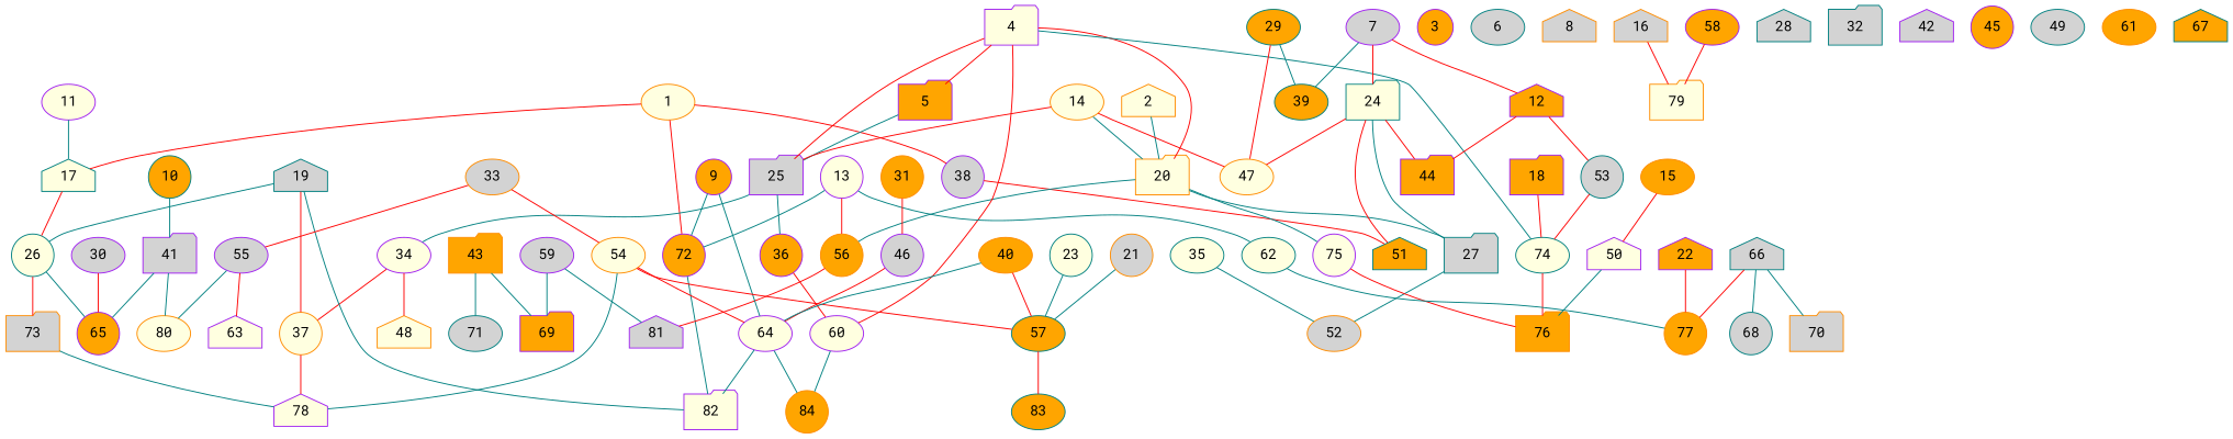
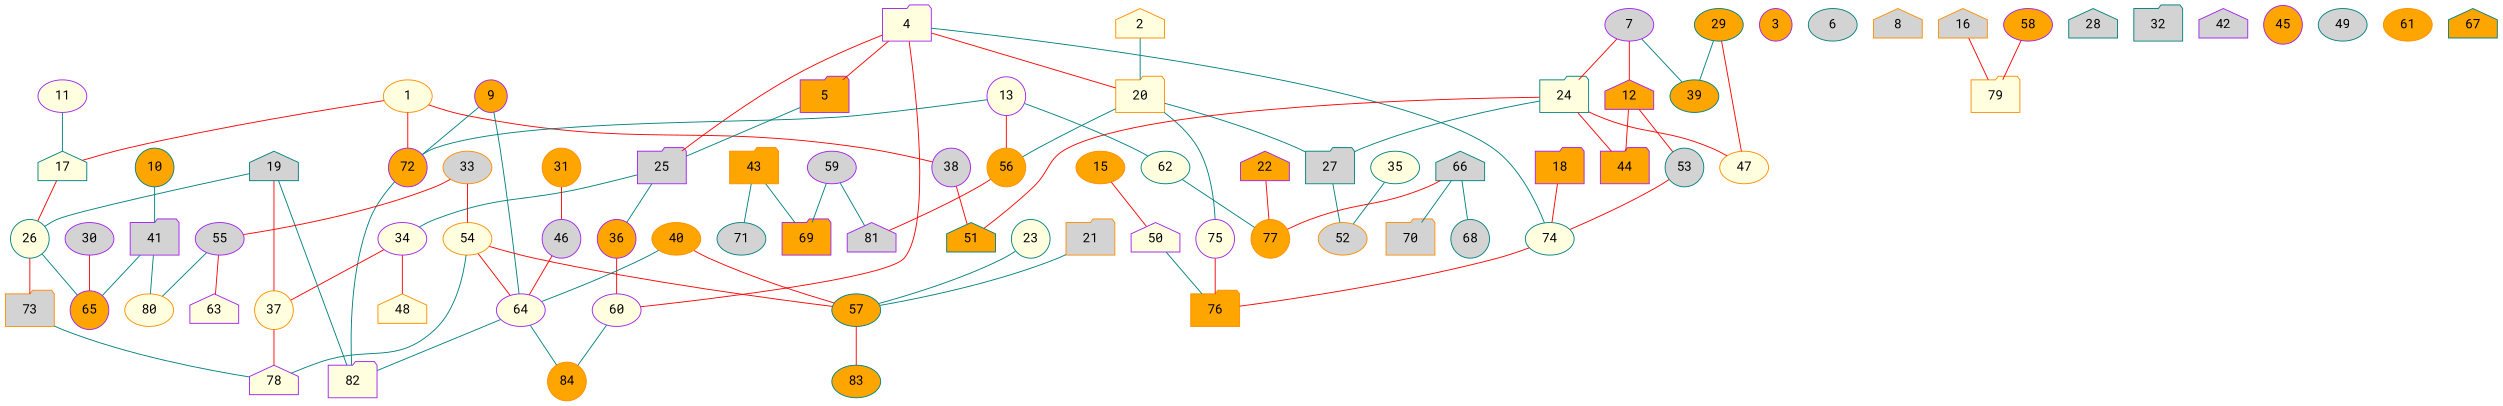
  graph {
    fontname="Roboto Mono"
    node [color=purple fillcolor=orange fontname="Roboto Mono" shape=ellipse style=filled]
    edge [color=red fontname="Roboto Mono"]
    1 [color=darkorange fillcolor=lightyellow]
    17 [color=teal fillcolor=lightyellow shape=house]
    38 [fillcolor=lightgrey shape=circle]
    72 [shape=circle]
    26 [color=teal fillcolor=lightyellow shape=circle]
    51 [color=teal shape=house]
    82 [fillcolor=lightyellow shape=folder]
    2 [color=darkorange fillcolor=lightyellow shape=house]
    20 [color=darkorange fillcolor=lightyellow shape=folder]
    56 [color=darkorange shape=circle]
    27 [color=teal fillcolor=lightgrey shape=folder]
    75 [fillcolor=lightyellow shape=circle]
    3 [shape=circle]
    4 [fillcolor=lightyellow shape=folder]
    5 [shape=folder]
    25 [fillcolor=lightgrey shape=folder]
    60 [fillcolor=lightyellow]
    74 [color=teal fillcolor=lightyellow]
    36 [shape=circle]
    34 [fillcolor=lightyellow]
    84 [color=darkorange shape=circle]
    76 [color=darkorange shape=folder]
    6 [color=teal fillcolor=lightgrey]
    7 [fillcolor=lightgrey]
    12 [shape=house]
    24 [color=teal fillcolor=lightyellow shape=folder]
    39 [color=teal]
    44 [shape=folder]
    53 [color=teal fillcolor=lightgrey shape=circle]
    47 [color=darkorange fillcolor=lightyellow]
    8 [color=darkorange fillcolor=lightgrey shape=house]
    9 [shape=circle]
    64 [fillcolor=lightyellow]
    10 [color=teal shape=circle]
    41 [fillcolor=lightgrey shape=folder]
    65 [shape=circle]
    80 [color=darkorange fillcolor=lightyellow]
    11 [fillcolor=lightyellow]
    13 [fillcolor=lightyellow shape=circle]
    62 [color=teal fillcolor=lightyellow]
    81 [fillcolor=lightgrey shape=house]
    77 [color=darkorange shape=circle]
-   14 [color=darkorange fillcolor=lightyellow]
    15 [color=darkorange]
    50 [fillcolor=lightyellow shape=house]
    16 [color=darkorange fillcolor=lightgrey shape=house]
    79 [color=darkorange fillcolor=lightyellow shape=folder]
    73 [color=darkorange fillcolor=lightgrey shape=folder]
    18 [shape=folder]
    19 [color=teal fillcolor=lightgrey shape=house]
    37 [color=darkorange fillcolor=lightyellow shape=circle]
    78 [fillcolor=lightyellow shape=house]
    52 [color=darkorange fillcolor=lightgrey]
-   21 [color=darkorange fillcolor=lightgrey shape=circle]
+   21 [color=darkorange fillcolor=lightgrey shape=folder]
    57 [color=teal]
    83 [color=teal]
    22 [shape=house]
    23 [color=teal fillcolor=lightyellow shape=circle]
    48 [color=darkorange fillcolor=lightyellow shape=house]
    28 [color=teal fillcolor=lightgrey shape=house]
    29 [color=teal]
    30 [fillcolor=lightgrey]
    31 [color=darkorange shape=circle]
    46 [fillcolor=lightgrey shape=circle]
    32 [color=teal fillcolor=lightgrey shape=folder]
    33 [color=darkorange fillcolor=lightgrey]
    54 [color=darkorange fillcolor=lightyellow]
    55 [fillcolor=lightgrey]
    63 [fillcolor=lightyellow shape=house]
    35 [color=teal fillcolor=lightyellow]
    40 [color=darkorange]
    42 [fillcolor=lightgrey shape=house]
    43 [color=darkorange shape=folder]
    69 [shape=folder]
    71 [color=teal fillcolor=lightgrey]
    45 [shape=circle]
    49 [color=teal fillcolor=lightgrey]
    58
    59 [fillcolor=lightgrey]
    61 [color=darkorange]
    66 [color=teal fillcolor=lightgrey shape=house]
    68 [color=teal fillcolor=lightgrey shape=circle]
    70 [color=darkorange fillcolor=lightgrey shape=folder]
    67 [color=teal shape=house]
    1 -- 17
    1 -- 38
    1 -- 72
    17 -- 26
    38 -- 51
    72 -- 82 [color=teal]
    26 -- 65 [color=teal]
    26 -- 73
    2 -- 20 [color=teal]
    20 -- 56 [color=teal]
    20 -- 27 [color=teal]
    20 -- 75 [color=teal]
    56 -- 81
    27 -- 52 [color=teal]
    75 -- 76
    4 -- 20
    4 -- 5
    4 -- 25
    4 -- 60
    4 -- 74 [color=teal]
    5 -- 25 [color=teal]
    25 -- 36 [color=teal]
    25 -- 34 [color=teal]
    60 -- 84 [color=teal]
    74 -- 76
    36 -- 60
    34 -- 37
    34 -- 48
    7 -- 12
    7 -- 24
    7 -- 39 [color=teal]
    12 -- 44
    12 -- 53
    24 -- 51
    24 -- 27 [color=teal]
    24 -- 44
    24 -- 47
    53 -- 74
    9 -- 72 [color=teal]
    9 -- 64 [color=teal]
    64 -- 82 [color=teal]
    64 -- 84 [color=teal]
    10 -- 41 [color=teal]
    41 -- 65 [color=teal]
    41 -- 80 [color=teal]
    11 -- 17 [color=teal]
    13 -- 72 [color=teal]
    13 -- 56
    13 -- 62 [color=teal]
    62 -- 77 [color=teal]
-   14 -- 20 [color=teal]
-   14 -- 25
-   14 -- 47
    15 -- 50
    50 -- 76 [color=teal]
    16 -- 79
    73 -- 78 [color=teal]
    18 -- 74
    19 -- 26 [color=teal]
    19 -- 82 [color=teal]
    19 -- 37
    37 -- 78
    21 -- 57 [color=teal]
    57 -- 83
    22 -- 77
    23 -- 57 [color=teal]
    29 -- 39 [color=teal]
    29 -- 47
    30 -- 65
    31 -- 46
    46 -- 64
    33 -- 54
    33 -- 55
    54 -- 64
    54 -- 78 [color=teal]
    54 -- 57
    55 -- 80 [color=teal]
    55 -- 63
    35 -- 52 [color=teal]
    40 -- 64 [color=teal]
    40 -- 57
    43 -- 69 [color=teal]
    43 -- 71 [color=teal]
    58 -- 79
    59 -- 81 [color=teal]
    59 -- 69 [color=teal]
    66 -- 77
    66 -- 68 [color=teal]
    66 -- 70 [color=teal]
  }
